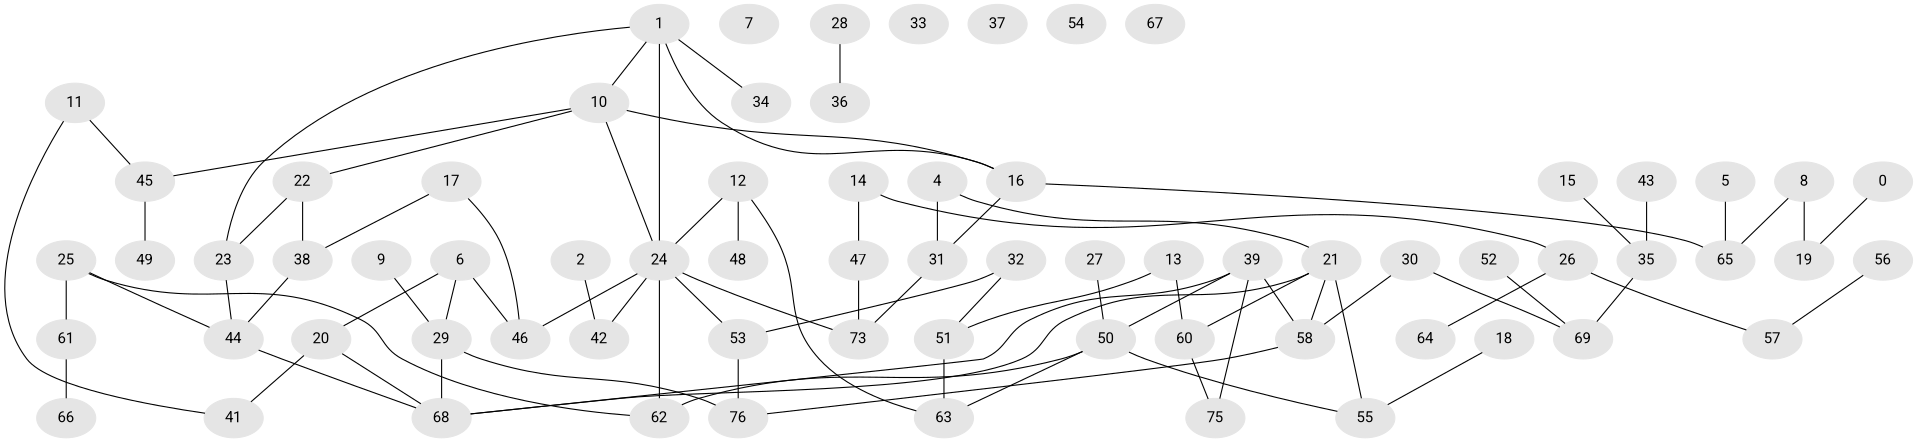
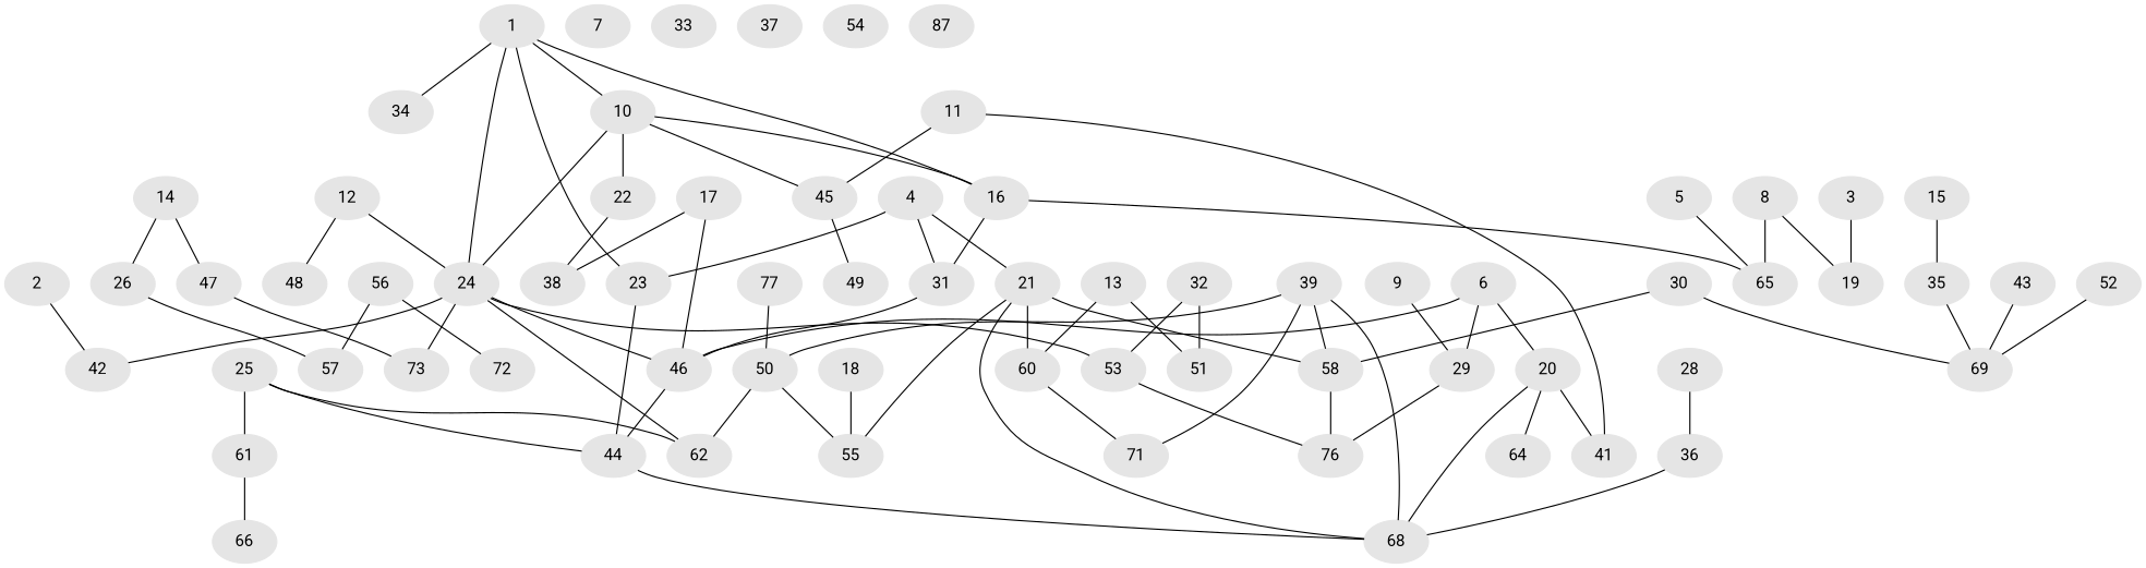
  graph {
    fontname=Roboto
    node [color=gray90 fontname=Roboto style=filled]
    edge [fontname=Roboto]
    1
    10
    16
    23
    24
    34
    22
    45
    31
    65
    44
    42
    46
    53
    62
    73
    2
-   3 [label=0]
+   3
    19
    4
    21
    60
    55
    68
    58
    5
    6
    20
    29
    41
    64
    n32 [label=76]
    7
    8
    9
    38
    49
    11
    12
    48
-   63
    13
    51
-   71 [label=75]
+   71
    14
    26
    47
    57
    15
    35
    69
    17
    18
    25
    61
    66
-   27
+   27 [label=77]
    50
    28
    36
    30
    32
    33
    37
    39
    43
    52
    54
    56
-   67
+   72
+   67 [label=87]
    1 -- 10
    1 -- 16
    1 -- 23
    1 -- 24
    1 -- 34
    10 -- 16
    10 -- 24
    10 -- 22
    10 -- 45
    16 -- 31
    16 -- 65
    23 -- 44
    24 -- 42
    24 -- 46
    24 -- 53
    24 -- 62
    24 -- 73
    22 -- 38
    45 -- 49
-   31 -- 73
+   31 -- 46
    44 -- 68
    53 -- n32
    2 -- 42
    3 -- 19
-   22 -- 23
+   4 -- 23
    4 -- 31
    4 -- 21
    21 -- 60
    21 -- 55
    21 -- 68
    21 -- 58
    60 -- 71
    58 -- n32
    5 -- 65
    6 -- 46
    6 -- 20
    6 -- 29
    20 -- 68
    20 -- 41
-   26 -- 64
+   20 -- 64
    29 -- n32
    8 -- 65
    8 -- 19
    9 -- 29
-   38 -- 44
+   46 -- 44
    11 -- 45
    11 -- 41
    12 -- 24
    12 -- 48
-   12 -- 63
    13 -- 60
    13 -- 51
-   51 -- 63
    14 -- 26
    14 -- 47
    26 -- 57
    47 -- 73
    15 -- 35
    35 -- 69
    17 -- 46
    17 -- 38
    18 -- 55
    25 -- 44
    25 -- 62
    25 -- 61
    61 -- 66
    27 -- 50
    50 -- 62
    50 -- 55
-   50 -- 63
    28 -- 36
-   29 -- 68
+   36 -- 68
    30 -- 58
    30 -- 69
    32 -- 53
    32 -- 51
    39 -- 68
    39 -- 58
    39 -- 71
    39 -- 50
-   43 -- 35
+   43 -- 69
    52 -- 69
    56 -- 57
+   56 -- 72
  }
